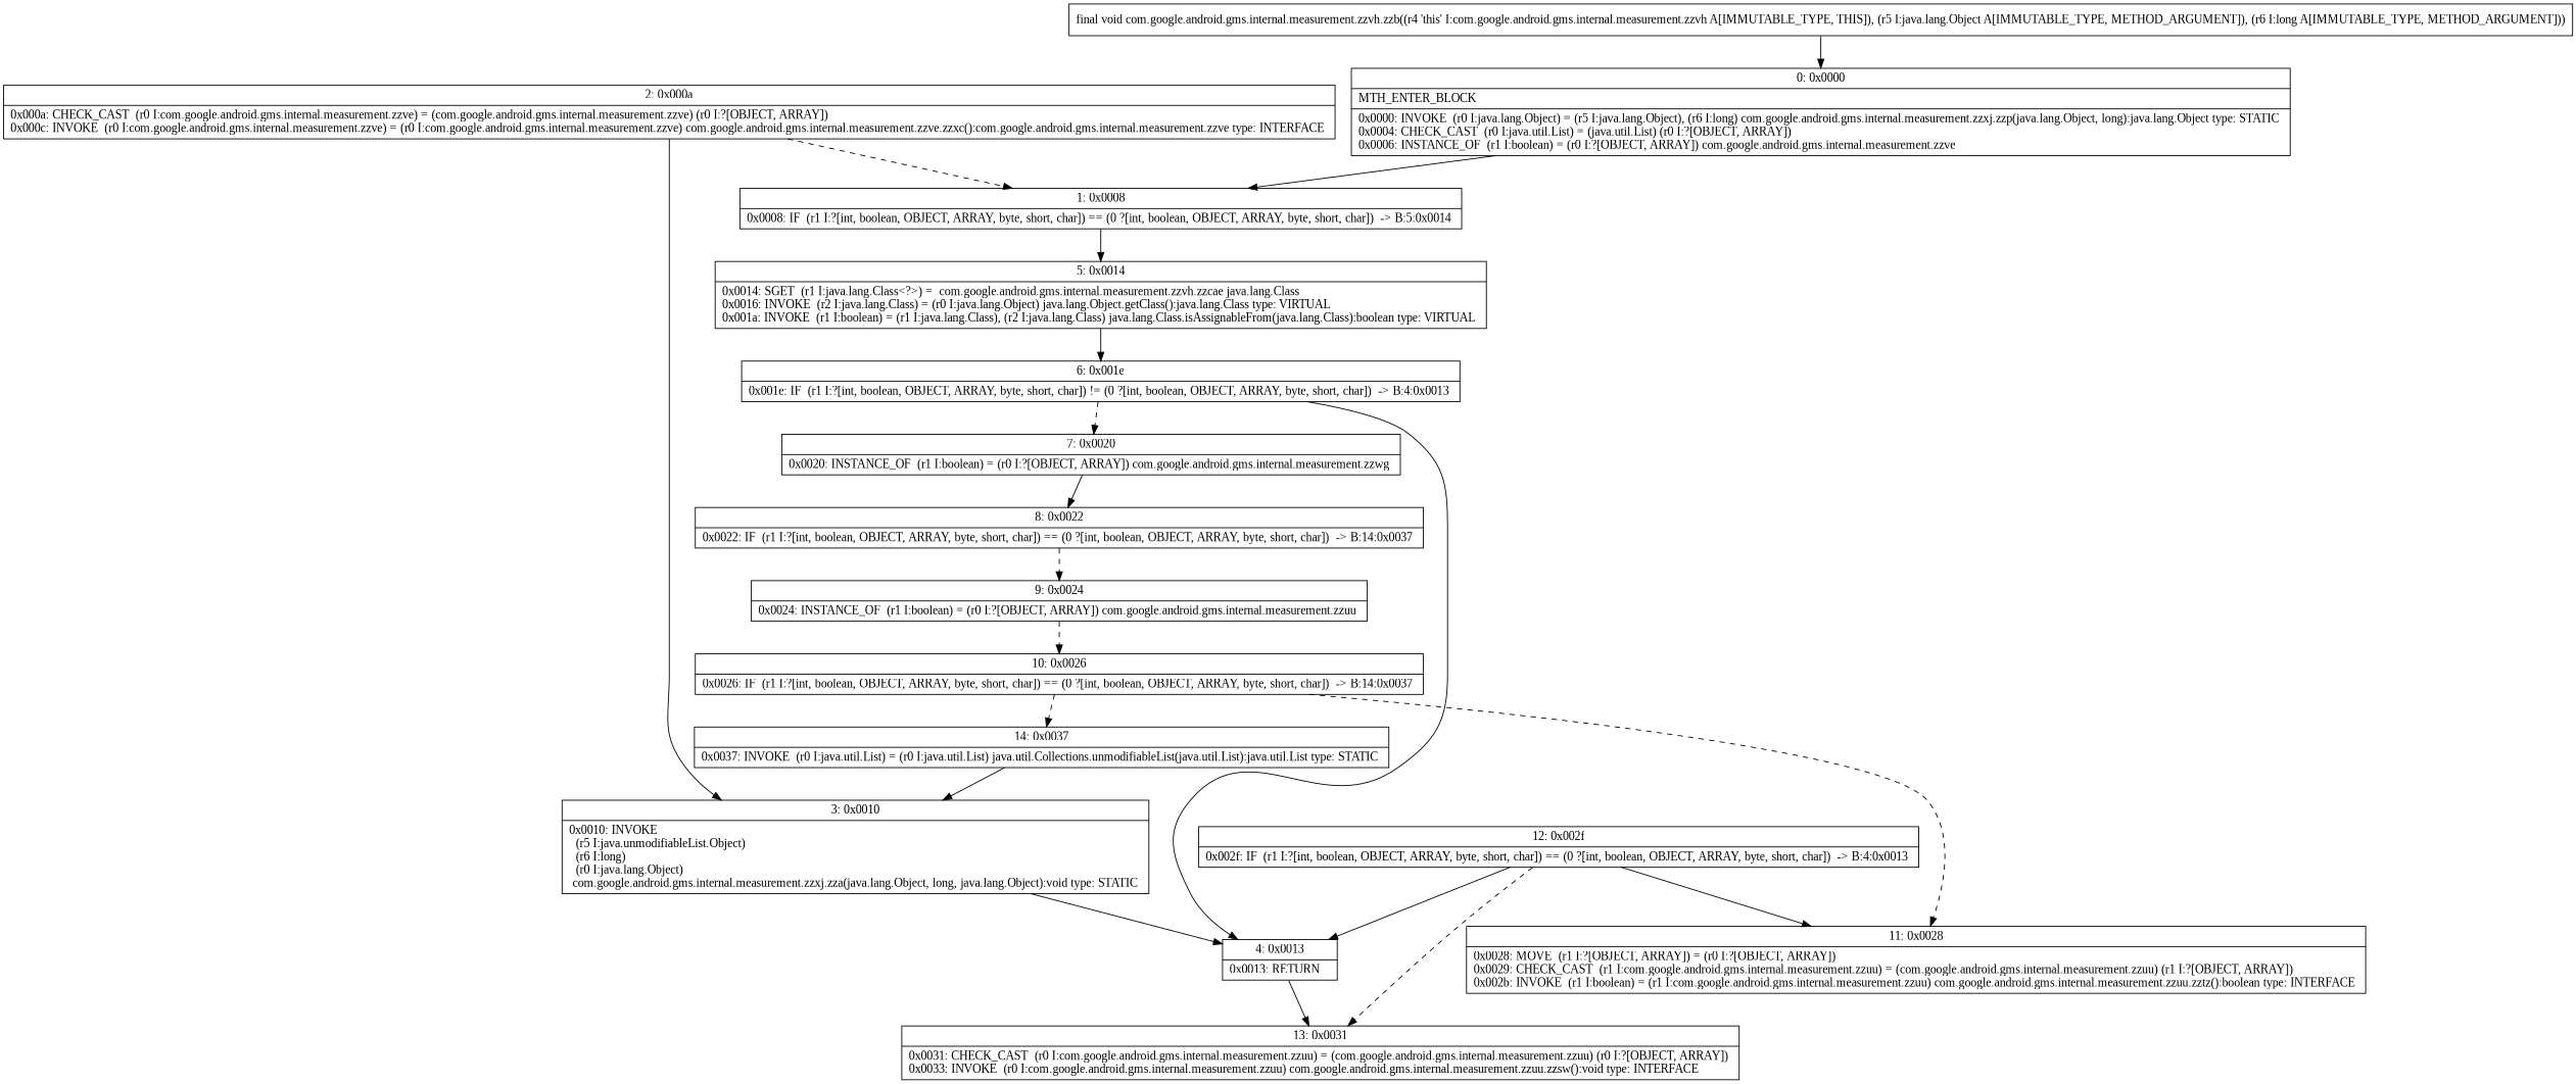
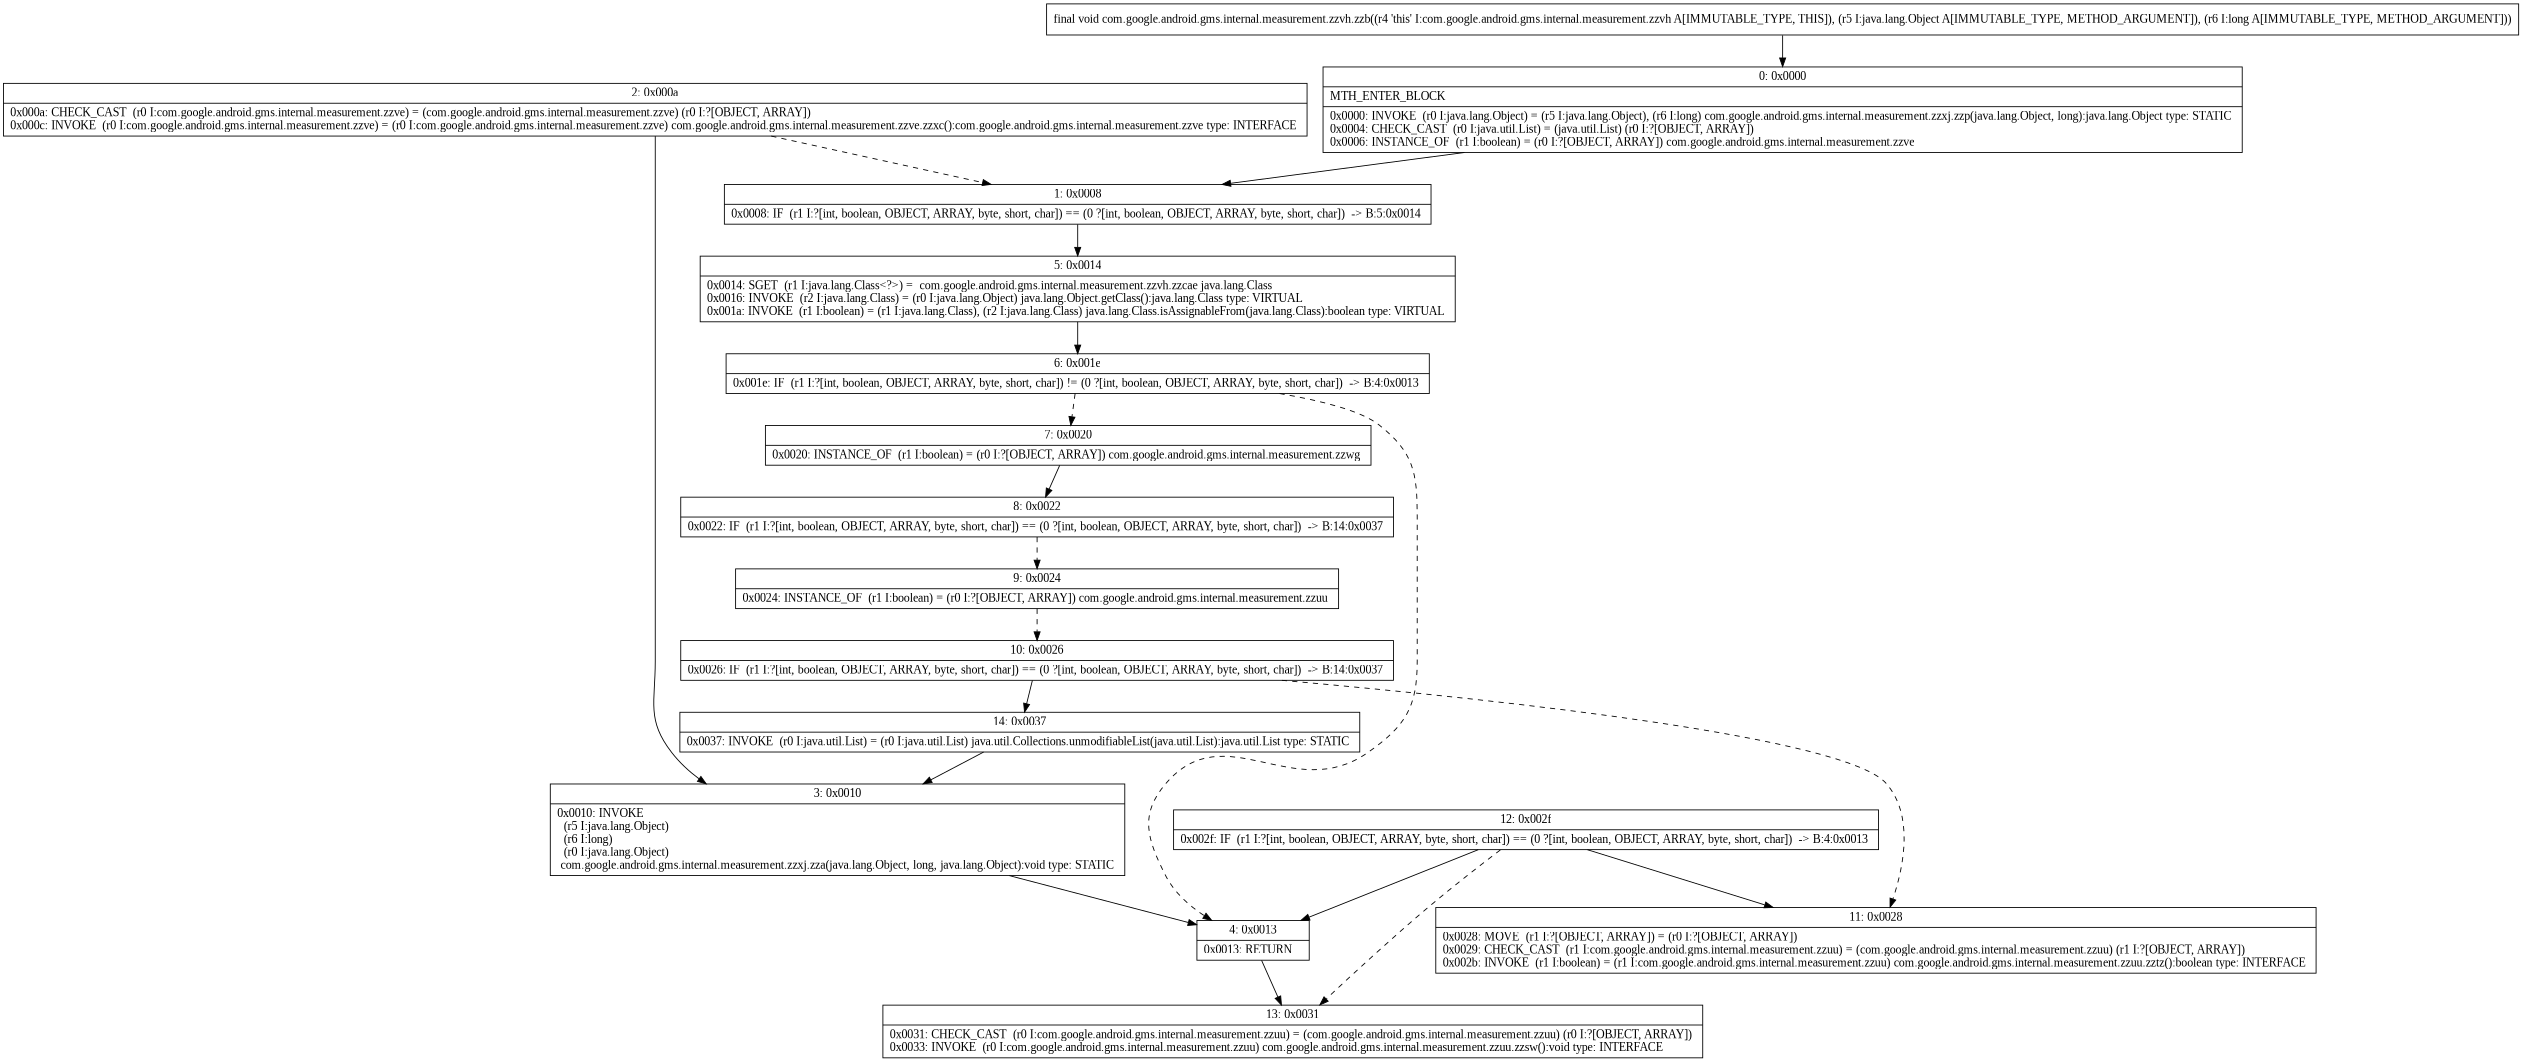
  digraph {
    fontname="Liberation Serif"
    node [fontname="Liberation Serif" shape=record]
    edge [fontname="Liberation Serif"]
    n1 [label="{0\:\ 0x0000|MTH_ENTER_BLOCK\l|0x0000: INVOKE  (r0 I:java.lang.Object) = (r5 I:java.lang.Object), (r6 I:long) com.google.android.gms.internal.measurement.zzxj.zzp(java.lang.Object, long):java.lang.Object type: STATIC \l0x0004: CHECK_CAST  (r0 I:java.util.List) = (java.util.List) (r0 I:?[OBJECT, ARRAY]) \l0x0006: INSTANCE_OF  (r1 I:boolean) = (r0 I:?[OBJECT, ARRAY]) com.google.android.gms.internal.measurement.zzve \l}"]
    n2 [label="{1\:\ 0x0008|0x0008: IF  (r1 I:?[int, boolean, OBJECT, ARRAY, byte, short, char]) == (0 ?[int, boolean, OBJECT, ARRAY, byte, short, char])  \-\> B:5:0x0014 \l}"]
    n3 [label="{5\:\ 0x0014|0x0014: SGET  (r1 I:java.lang.Class\<?\>) =  com.google.android.gms.internal.measurement.zzvh.zzcae java.lang.Class \l0x0016: INVOKE  (r2 I:java.lang.Class) = (r0 I:java.lang.Object) java.lang.Object.getClass():java.lang.Class type: VIRTUAL \l0x001a: INVOKE  (r1 I:boolean) = (r1 I:java.lang.Class), (r2 I:java.lang.Class) java.lang.Class.isAssignableFrom(java.lang.Class):boolean type: VIRTUAL \l}"]
    n4 [label="{2\:\ 0x000a|0x000a: CHECK_CAST  (r0 I:com.google.android.gms.internal.measurement.zzve) = (com.google.android.gms.internal.measurement.zzve) (r0 I:?[OBJECT, ARRAY]) \l0x000c: INVOKE  (r0 I:com.google.android.gms.internal.measurement.zzve) = (r0 I:com.google.android.gms.internal.measurement.zzve) com.google.android.gms.internal.measurement.zzve.zzxc():com.google.android.gms.internal.measurement.zzve type: INTERFACE \l}"]
-   n5 [label="{3\:\ 0x0010|0x0010: INVOKE  \l  (r5 I:java.unmodifiableList.Object)\l  (r6 I:long)\l  (r0 I:java.lang.Object)\l com.google.android.gms.internal.measurement.zzxj.zza(java.lang.Object, long, java.lang.Object):void type: STATIC \l}"]
+   n5 [label="{3\:\ 0x0010|0x0010: INVOKE  \l  (r5 I:java.lang.Object)\l  (r6 I:long)\l  (r0 I:java.lang.Object)\l com.google.android.gms.internal.measurement.zzxj.zza(java.lang.Object, long, java.lang.Object):void type: STATIC \l}"]
    n6 [label="{6\:\ 0x001e|0x001e: IF  (r1 I:?[int, boolean, OBJECT, ARRAY, byte, short, char]) != (0 ?[int, boolean, OBJECT, ARRAY, byte, short, char])  \-\> B:4:0x0013 \l}"]
    n7 [label="{4\:\ 0x0013|0x0013: RETURN   \l}"]
    n8 [label="{13\:\ 0x0031|0x0031: CHECK_CAST  (r0 I:com.google.android.gms.internal.measurement.zzuu) = (com.google.android.gms.internal.measurement.zzuu) (r0 I:?[OBJECT, ARRAY]) \l0x0033: INVOKE  (r0 I:com.google.android.gms.internal.measurement.zzuu) com.google.android.gms.internal.measurement.zzuu.zzsw():void type: INTERFACE \l}"]
    n9 [label="{7\:\ 0x0020|0x0020: INSTANCE_OF  (r1 I:boolean) = (r0 I:?[OBJECT, ARRAY]) com.google.android.gms.internal.measurement.zzwg \l}"]
    n10 [label="{8\:\ 0x0022|0x0022: IF  (r1 I:?[int, boolean, OBJECT, ARRAY, byte, short, char]) == (0 ?[int, boolean, OBJECT, ARRAY, byte, short, char])  \-\> B:14:0x0037 \l}"]
    n11 [label="{9\:\ 0x0024|0x0024: INSTANCE_OF  (r1 I:boolean) = (r0 I:?[OBJECT, ARRAY]) com.google.android.gms.internal.measurement.zzuu \l}"]
    n12 [label="{10\:\ 0x0026|0x0026: IF  (r1 I:?[int, boolean, OBJECT, ARRAY, byte, short, char]) == (0 ?[int, boolean, OBJECT, ARRAY, byte, short, char])  \-\> B:14:0x0037 \l}"]
    n13 [label="{14\:\ 0x0037|0x0037: INVOKE  (r0 I:java.util.List) = (r0 I:java.util.List) java.util.Collections.unmodifiableList(java.util.List):java.util.List type: STATIC \l}"]
    n14 [label="{11\:\ 0x0028|0x0028: MOVE  (r1 I:?[OBJECT, ARRAY]) = (r0 I:?[OBJECT, ARRAY]) \l0x0029: CHECK_CAST  (r1 I:com.google.android.gms.internal.measurement.zzuu) = (com.google.android.gms.internal.measurement.zzuu) (r1 I:?[OBJECT, ARRAY]) \l0x002b: INVOKE  (r1 I:boolean) = (r1 I:com.google.android.gms.internal.measurement.zzuu) com.google.android.gms.internal.measurement.zzuu.zztz():boolean type: INTERFACE \l}"]
    n15 [label="{12\:\ 0x002f|0x002f: IF  (r1 I:?[int, boolean, OBJECT, ARRAY, byte, short, char]) == (0 ?[int, boolean, OBJECT, ARRAY, byte, short, char])  \-\> B:4:0x0013 \l}"]
    n16 [label="{final void com.google.android.gms.internal.measurement.zzvh.zzb((r4 'this' I:com.google.android.gms.internal.measurement.zzvh A[IMMUTABLE_TYPE, THIS]), (r5 I:java.lang.Object A[IMMUTABLE_TYPE, METHOD_ARGUMENT]), (r6 I:long A[IMMUTABLE_TYPE, METHOD_ARGUMENT])) }"]
    n1 -> n2
    n2 -> n3
    n3 -> n6
    n4 -> n2 [style=dashed]
    n4 -> n5
    n5 -> n7
-   n6 -> n7
+   n6 -> n7 [style=dashed]
    n6 -> n9 [style=dashed]
    n7 -> n8
    n9 -> n10
    n10 -> n11 [style=dashed]
    n11 -> n12 [style=dashed]
-   n12 -> n13 [style=dashed]
+   n12 -> n13
    n12 -> n14 [style=dashed]
    n13 -> n5
    n15 -> n7
    n15 -> n8 [style=dashed]
    n15 -> n14
    n16 -> n1
  }
